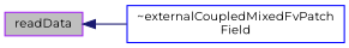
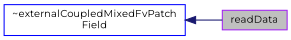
  digraph {
    rankdir=LR
    fontname=Montserrat
    node [fontname=Montserrat fontsize=10 shape=record]
    n1 [color=purple fillcolor=grey75 fontcolor=black height=0.2 label=readData style=filled width=0.4]
    n2 [color=blue height=0.2 label="~externalCoupledMixedFvPatch\lField" width=0.4]
-   n1 -> n2 [color=midnightblue dir=back fontname=Montserrat fontsize=10 labelfontname=Helvetica labelfontsize=10 style=solid]
+   n2 -> n1 [color=midnightblue dir=back fontname=Montserrat fontsize=10 labelfontname=Helvetica labelfontsize=10 style=solid]
  }
